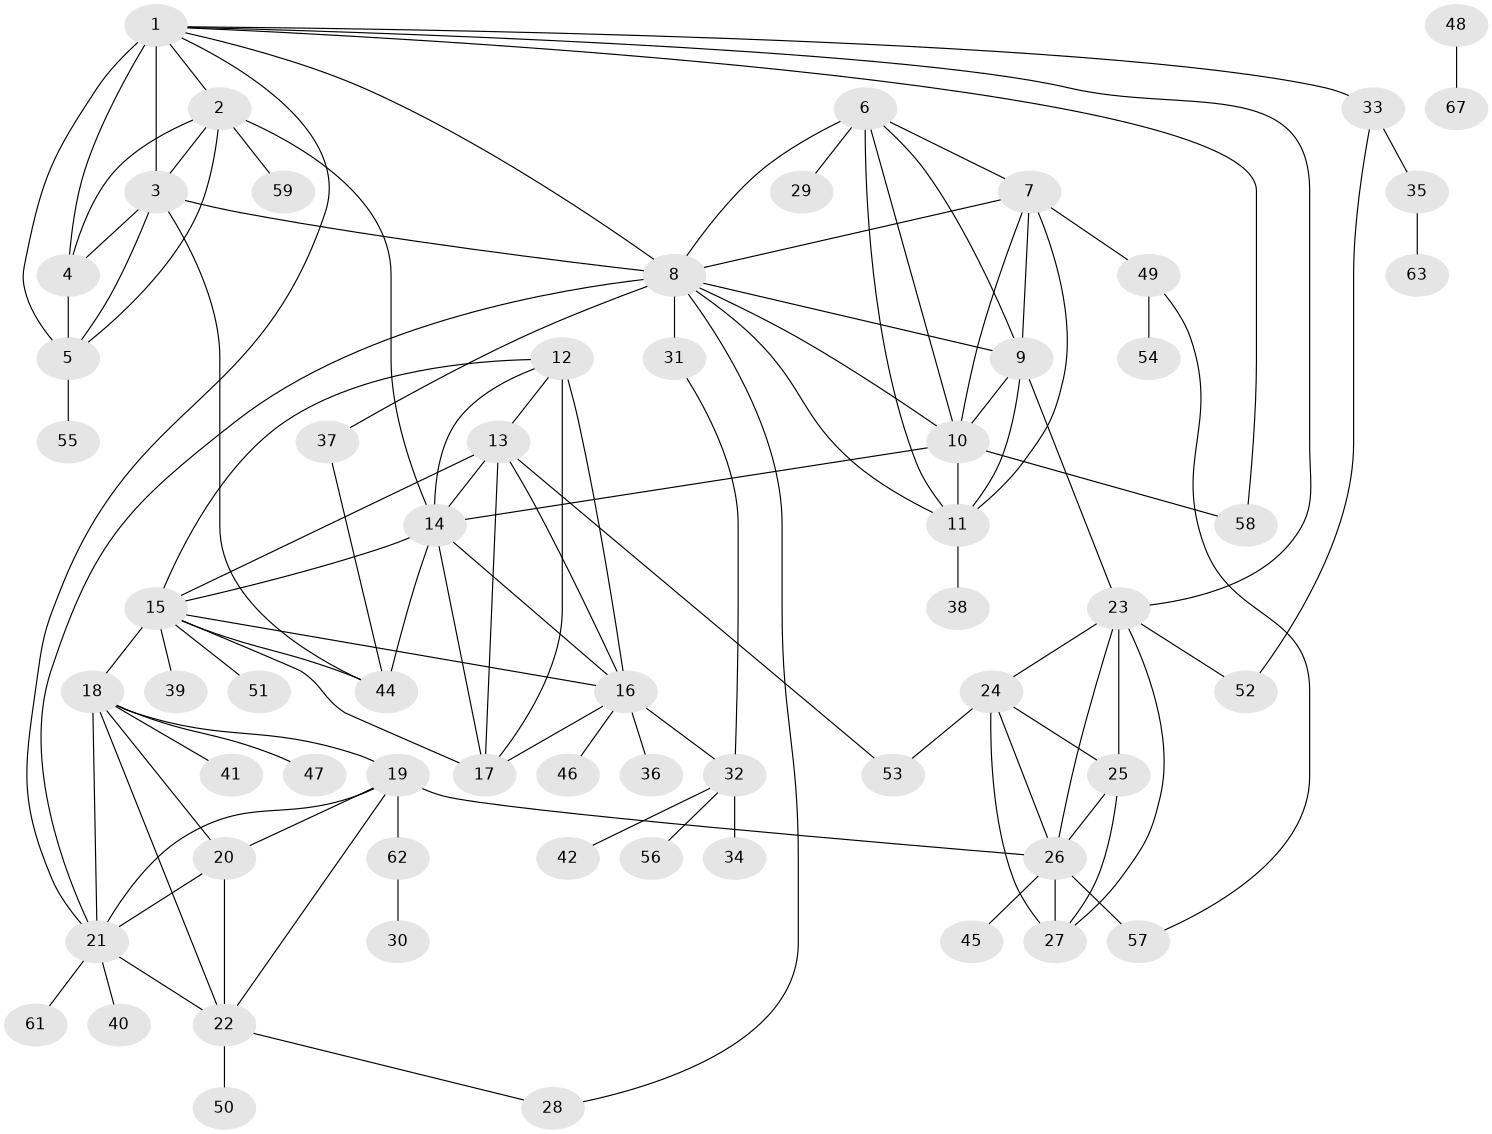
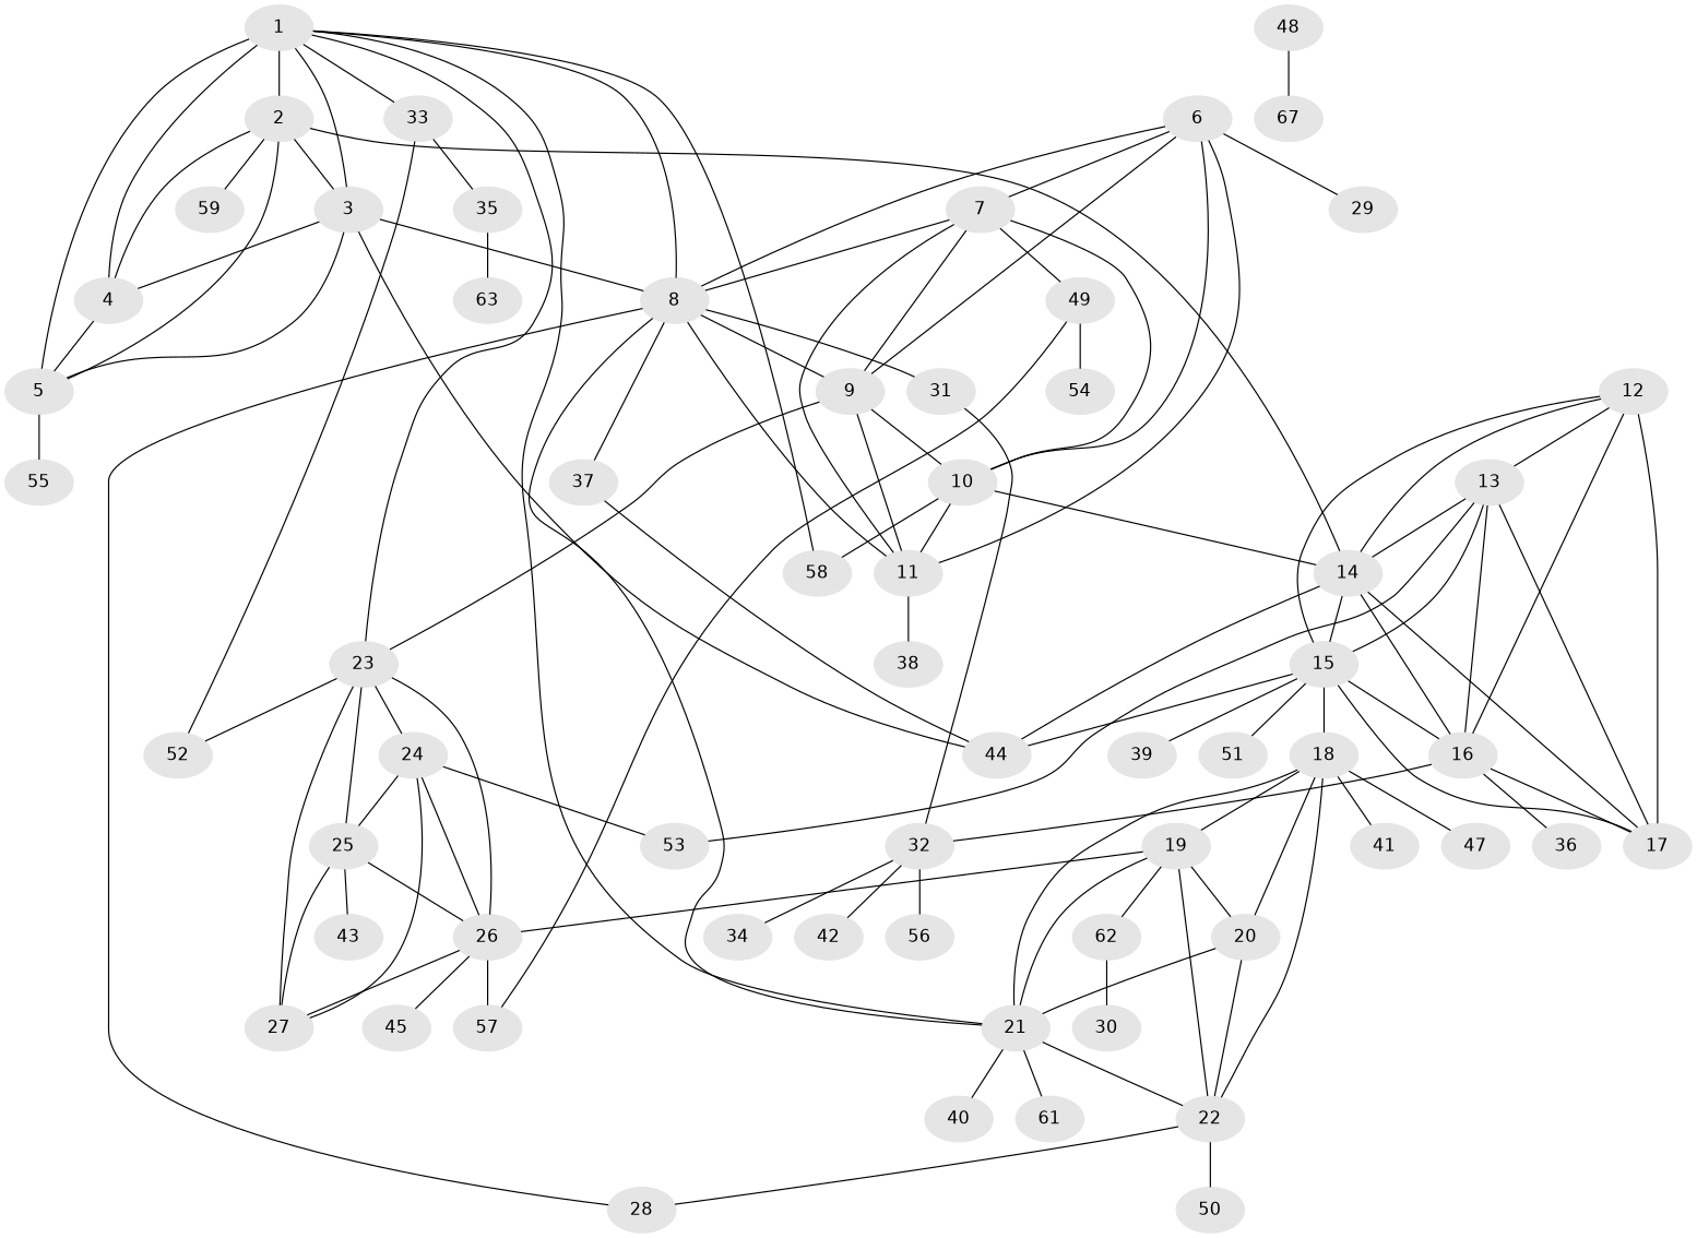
  graph {
    fontname="DejaVu Sans"
    node [color=gray90 fontname="DejaVu Sans" style=filled]
    edge [fontname="DejaVu Sans" weight=1.0]
    1
    2
    3
    4
    5
    8
    21
    23
    33
    58
    14
    59
    44
    55
    9
    10
    11
    28
    31
    37
    22
    40
    61
    24
    26
    25
    27
    52
    35
    15
    16
    17
    6
    7
    29
    49
    38
    57
    54
    32
    12
    13
    53
    18
    39
    51
    36
-   46
    n49 [label=67]
    48
    19
    20
    41
    47
    34
    42
    56
    62
    50
    45
    30
+   43
    63
    1 -- 2 [weight=2.0]
    1 -- 3 [weight=2.0]
    1 -- 4 [weight=4.0]
    1 -- 5 [weight=2.0]
    1 -- 8
    1 -- 21
    1 -- 23
    1 -- 33
    1 -- 58
    2 -- 3
    2 -- 4
    2 -- 5
    2 -- 14
    2 -- 59
    3 -- 4
    3 -- 5
    3 -- 8
    3 -- 44 [weight=4.0]
    4 -- 5
    5 -- 55
    8 -- 21
    8 -- 9
-   8 -- 10
    8 -- 11
    8 -- 28
    8 -- 31 [weight=4.0]
    8 -- 37
    21 -- 22 [weight=2.0]
    21 -- 40
    21 -- 61
    23 -- 24 [weight=2.0]
    23 -- 26 [weight=2.0]
    23 -- 25 [weight=2.0]
    23 -- 27 [weight=2.0]
    23 -- 52
    33 -- 52
    33 -- 35
    14 -- 44
    14 -- 15
    14 -- 16
    14 -- 17
    9 -- 23
    9 -- 10
    9 -- 11
    10 -- 58 [weight=2.0]
    10 -- 14
    10 -- 11
    11 -- 38 [weight=2.0]
    31 -- 32
    37 -- 44
    22 -- 28
    22 -- 50 [weight=4.0]
    24 -- 26
    24 -- 25
    24 -- 27
    24 -- 53
    26 -- 27
    26 -- 57 [weight=4.0]
    26 -- 45
    25 -- 26
    25 -- 27
+   25 -- 43 [weight=2.0]
    35 -- 63
    15 -- 44
    15 -- 16
    15 -- 17
    15 -- 18
    15 -- 39
    15 -- 51
    16 -- 17
    16 -- 32
    16 -- 36
-   16 -- 46 [weight=2.0]
    6 -- 8
    6 -- 9
    6 -- 10
    6 -- 11
    6 -- 7
    6 -- 29 [weight=2.0]
    7 -- 8
    7 -- 9
    7 -- 10
    7 -- 11
    7 -- 49
    49 -- 57
    49 -- 54
    32 -- 34
    32 -- 42
    32 -- 56
    12 -- 14
    12 -- 15
    12 -- 16
    12 -- 17 [weight=4.0]
    12 -- 13
    13 -- 14
    13 -- 15
    13 -- 16
    13 -- 17
    13 -- 53
    18 -- 21
    18 -- 22 [weight=2.0]
    18 -- 19
    18 -- 20
    18 -- 41
    18 -- 47
    48 -- n49
    19 -- 21
    19 -- 22 [weight=2.0]
    19 -- 26
    19 -- 20
    19 -- 62
    20 -- 21
    20 -- 22 [weight=3.0]
    62 -- 30
  }
